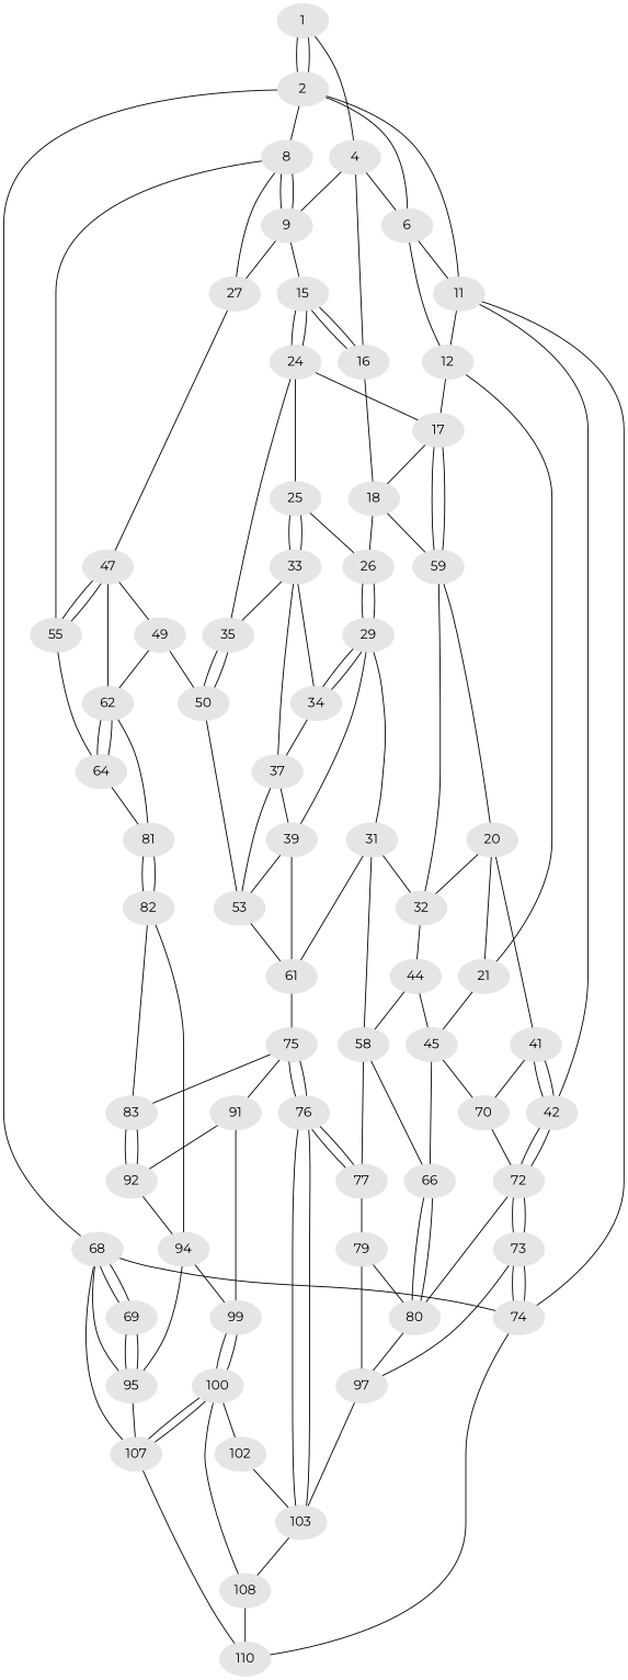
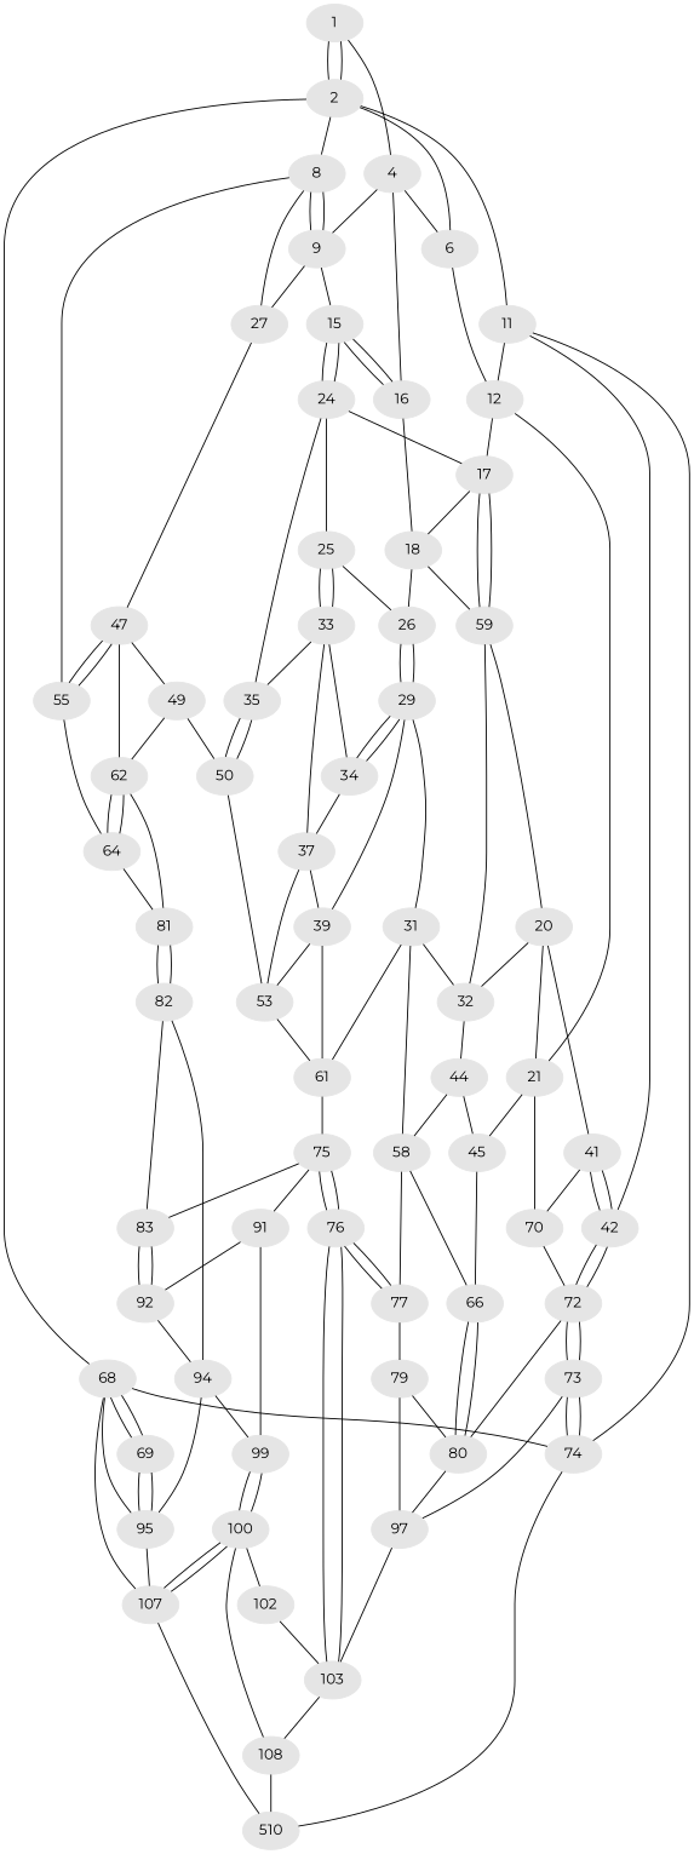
  graph {
    fontname=Montserrat
    node [color=gray90 fontname=Montserrat style=filled]
    edge [fontname=Montserrat]
    2 [super="+3"]
    1
    4 [super="+5"]
    6 [super="+7"]
    8 [super="+51"]
    11 [super="+14"]
    68 [super="+112"]
    9 [super="+10"]
    16
    12 [super="+13"]
    27 [super="+46"]
    55 [super="+65"]
    42
    74 [super="+111"]
    69
    95 [super="+106"]
    107 [super="+113"]
    15
    18 [super="+22"]
    17
    21 [super="+40"]
    47 [super="+48"]
    64
    24 [super="+28"]
    72 [super="+86"]
-   110
+   110 [label=510]
    n27 [label=59 super="+23"]
    45 [super="+67"]
    25
    35
    26
    20
    32 [super="+43"]
    29 [super="+30"]
    41
    44
    70
    66
    33 [super="+36"]
    50 [super="+52"]
    34
    37 [super="+38"]
    31 [super="+57"]
    39 [super="+60"]
    49 [super="+56"]
    62 [super="+63"]
    58 [super="+59"]
    61 [super="+71"]
    53 [super="+54"]
    77 [super="+78"]
    75 [super="+85"]
    80 [super="+87"]
    73 [super="+105"]
    81 [super="+88"]
    79 [super="+90"]
    76
    83 [super="+84"]
    91 [super="+93"]
    82 [super="+89"]
    97 [super="+98"]
    103 [super="+104"]
    92
    99
    108 [super="+109"]
    94 [super="+96"]
    100 [super="+101"]
    102
    2 -- 6
    2 -- 8
    2 -- 11
    2 -- 68
    1 -- 2
    1 -- 2
    1 -- 4
    4 -- 6
    4 -- 9
    4 -- 16
-   6 -- 11
    6 -- 12
    8 -- 9
    8 -- 9
    8 -- 27
    8 -- 55
    11 -- 12
    11 -- 42
    11 -- 74
    68 -- 74
    68 -- 69
    68 -- 69
    68 -- 95
    68 -- 107
    9 -- 27
    9 -- 15
    16 -- 18
    12 -- 17
    12 -- 21
    27 -- 47
    55 -- 64
    42 -- 72
    42 -- 72
    74 -- 110
    69 -- 95
    69 -- 95
    95 -- 107
    107 -- 110
    15 -- 16
    15 -- 16
    15 -- 24
    15 -- 24
    18 -- n27
    18 -- 26
    17 -- 18
    17 -- n27
    17 -- n27
    21 -- 45
    47 -- 55
    47 -- 55
    47 -- 49
    47 -- 62
    64 -- 81
    24 -- 17
    24 -- 25
    24 -- 35
    72 -- 80
    72 -- 73
    72 -- 73
    n27 -- 20
    n27 -- 32
-   45 -- 70
+   21 -- 70
    45 -- 66
    25 -- 26
    25 -- 33
    25 -- 33
    35 -- 50
    35 -- 50
    26 -- 29
    26 -- 29
    20 -- 21
    20 -- 32
    20 -- 41
    32 -- 44
    29 -- 34
    29 -- 34
    29 -- 31
    29 -- 39
    41 -- 42
    41 -- 42
    41 -- 70
    44 -- 45
    44 -- 58
    70 -- 72
    66 -- 80
    66 -- 80
    33 -- 35
    33 -- 34
    33 -- 37
    50 -- 53
    34 -- 37
    37 -- 39
    37 -- 53
    31 -- 32
    31 -- 58
    31 -- 61
    39 -- 61
    39 -- 53
    49 -- 50 [weight=2]
    49 -- 62
    62 -- 64
    62 -- 64
    62 -- 81
    58 -- 66
    58 -- 77
    61 -- 75
    53 -- 61
    77 -- 79 [weight=2]
    75 -- 76
    75 -- 76
    75 -- 83
    75 -- 91
    80 -- 97
    73 -- 74 [weight=2]
    73 -- 74
    73 -- 97
    81 -- 82 [weight=2]
    81 -- 82
    79 -- 80
    79 -- 97
    76 -- 77
    76 -- 77
    76 -- 103
    76 -- 103
    83 -- 92
    83 -- 92
    91 -- 92
    91 -- 99
    82 -- 83
    82 -- 94
    97 -- 103
    103 -- 108
    92 -- 94
    99 -- 100
    99 -- 100
    108 -- 110
    94 -- 95
    94 -- 99
    100 -- 107
    100 -- 107
    100 -- 108
    100 -- 102
    102 -- 103
  }
